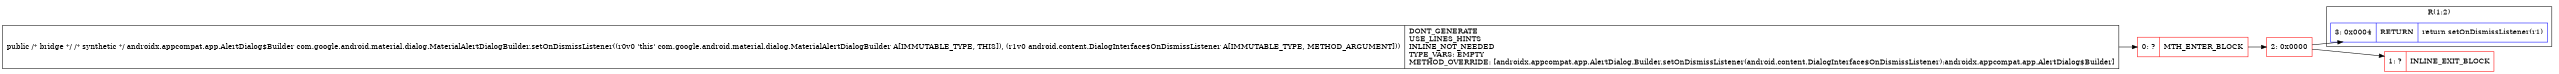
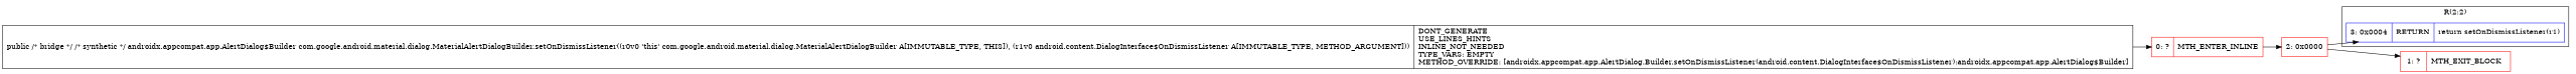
  digraph {
    rankdir=LR
    node [color=red shape=record]
    n1 [color=blue label="{3\:\ 0x0004|RETURN\l|return setOnDismissListener(r1)\l}"]
-   n2 [label="{1\:\ ?|INLINE_EXIT_BLOCK\l}"]
-   n3 [label="{0\:\ ?|MTH_ENTER_BLOCK\l}"]
+   n2 [label="{1\:\ ?|MTH_EXIT_BLOCK\l}"]
+   n3 [label="{0\:\ ?|MTH_ENTER_INLINE\l}"]
    n4 [label="{2\:\ 0x0000}"]
    n5 [label="{public \/* bridge *\/ \/* synthetic *\/ androidx.appcompat.app.AlertDialog$Builder com.google.android.material.dialog.MaterialAlertDialogBuilder.setOnDismissListener((r0v0 'this' com.google.android.material.dialog.MaterialAlertDialogBuilder A[IMMUTABLE_TYPE, THIS]), (r1v0 android.content.DialogInterface$OnDismissListener A[IMMUTABLE_TYPE, METHOD_ARGUMENT]))  | DONT_GENERATE\lUSE_LINES_HINTS\lINLINE_NOT_NEEDED\lTYPE_VARS: EMPTY\lMETHOD_OVERRIDE: [androidx.appcompat.app.AlertDialog.Builder.setOnDismissListener(android.content.DialogInterface$OnDismissListener):androidx.appcompat.app.AlertDialog$Builder]\l}" color=""]
    subgraph cluster_1 {
-     label="R(1:2)"
+     label="R(2:2)"
      n1
    }
    n3 -> n4
    n4 -> n1
    n4 -> n2
    n5 -> n3
  }
